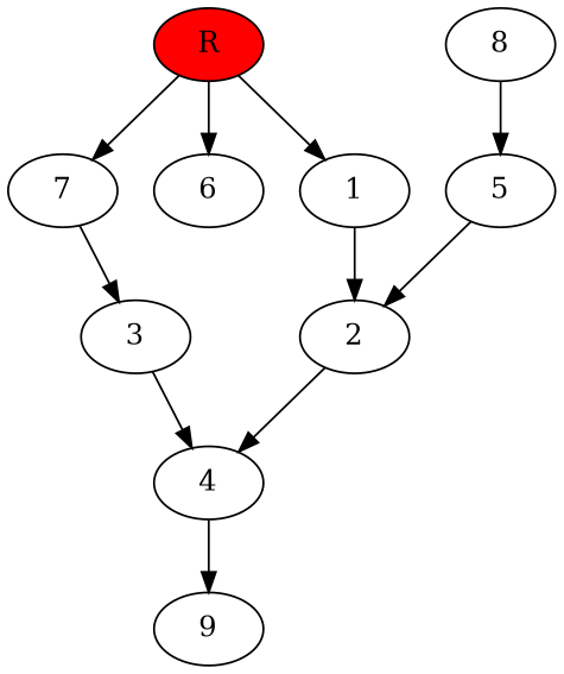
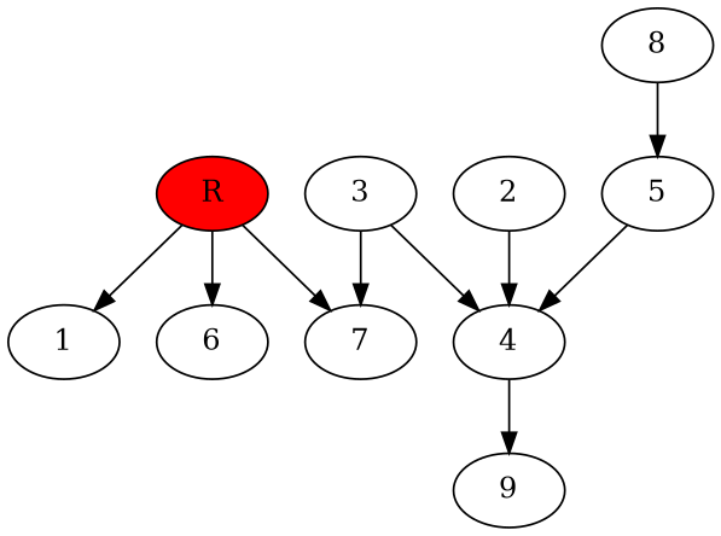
  digraph {
    1
    2
    4
    3
    9
    5
    7
    8
    R [fillcolor="#ff0000" style=filled]
    6
-   1 -> 2
    2 -> 4
    4 -> 9
    3 -> 4
-   5 -> 2
-   7 -> 3
+   5 -> 4
+   3 -> 7
    8 -> 5
    R -> 1
    R -> 7
    R -> 6
  }
